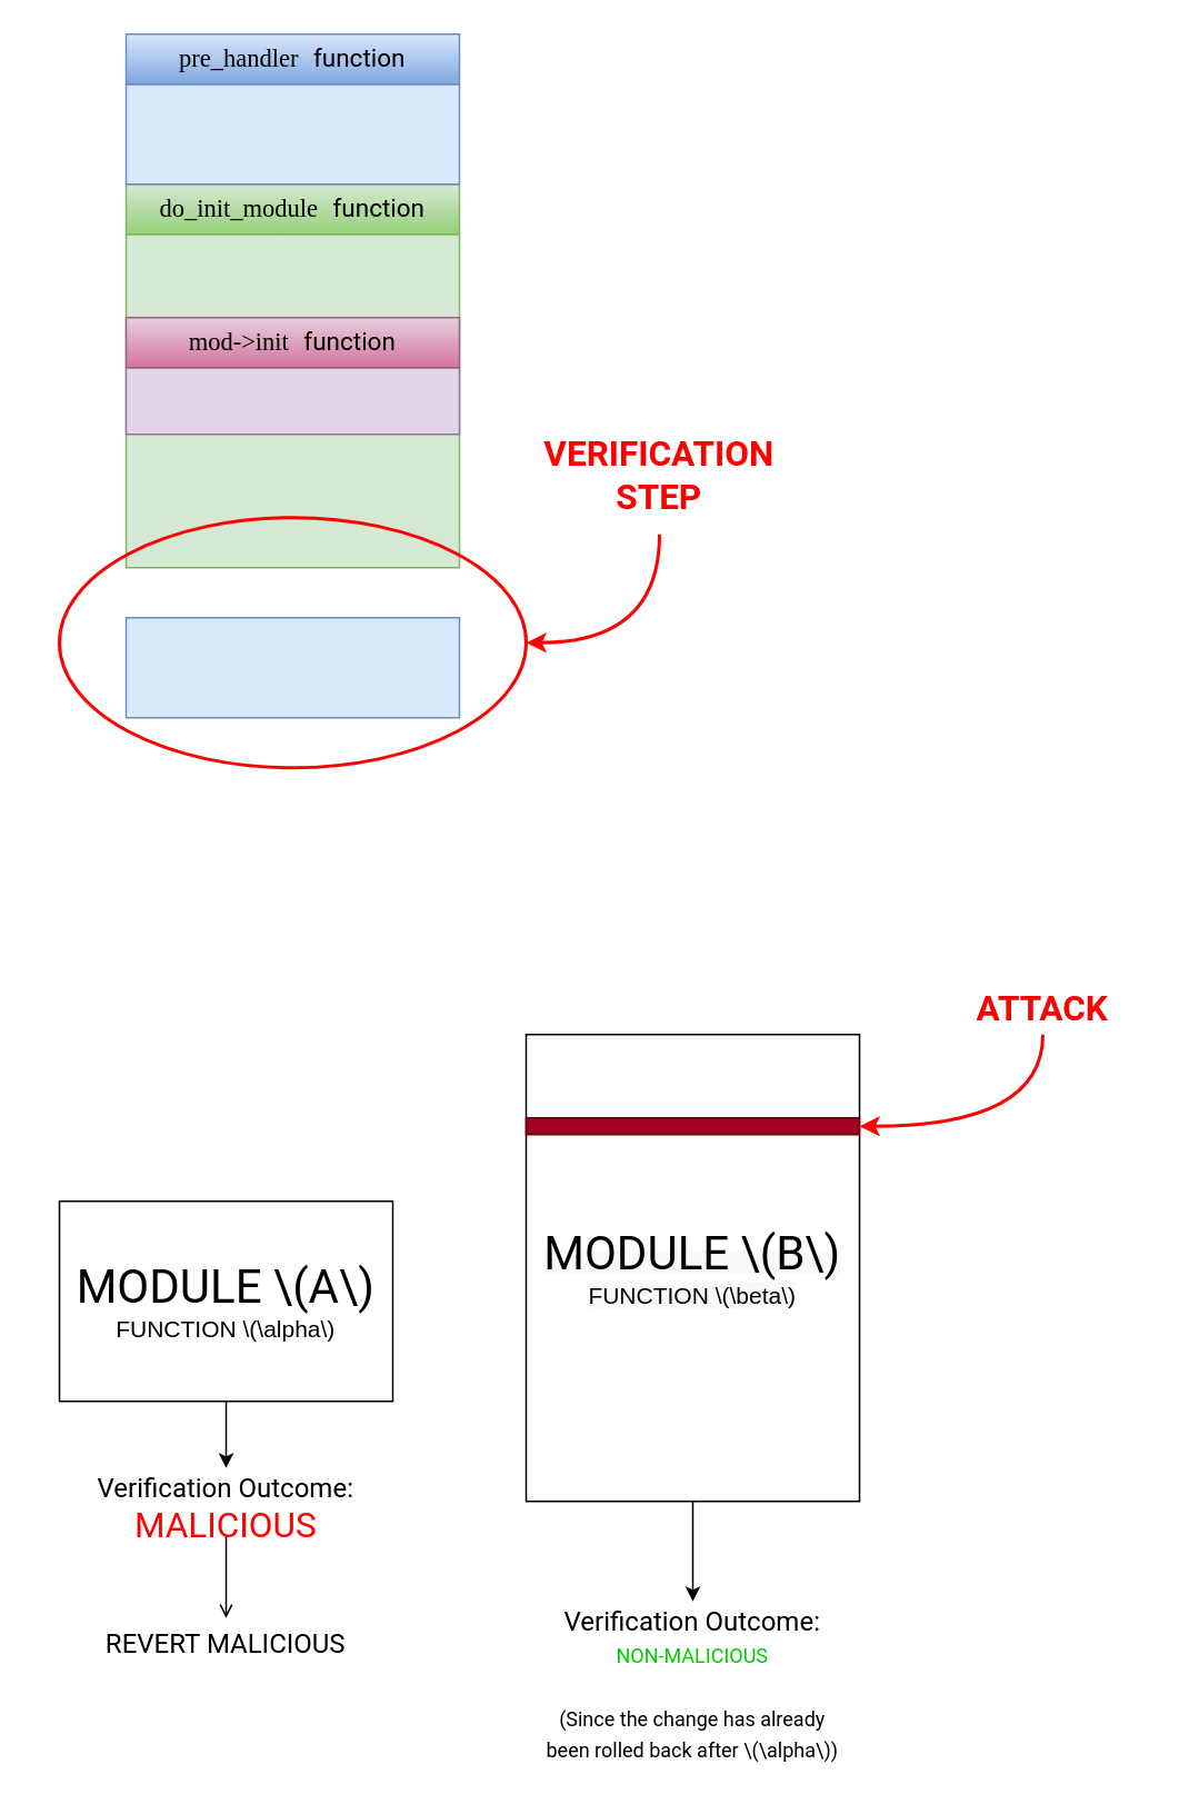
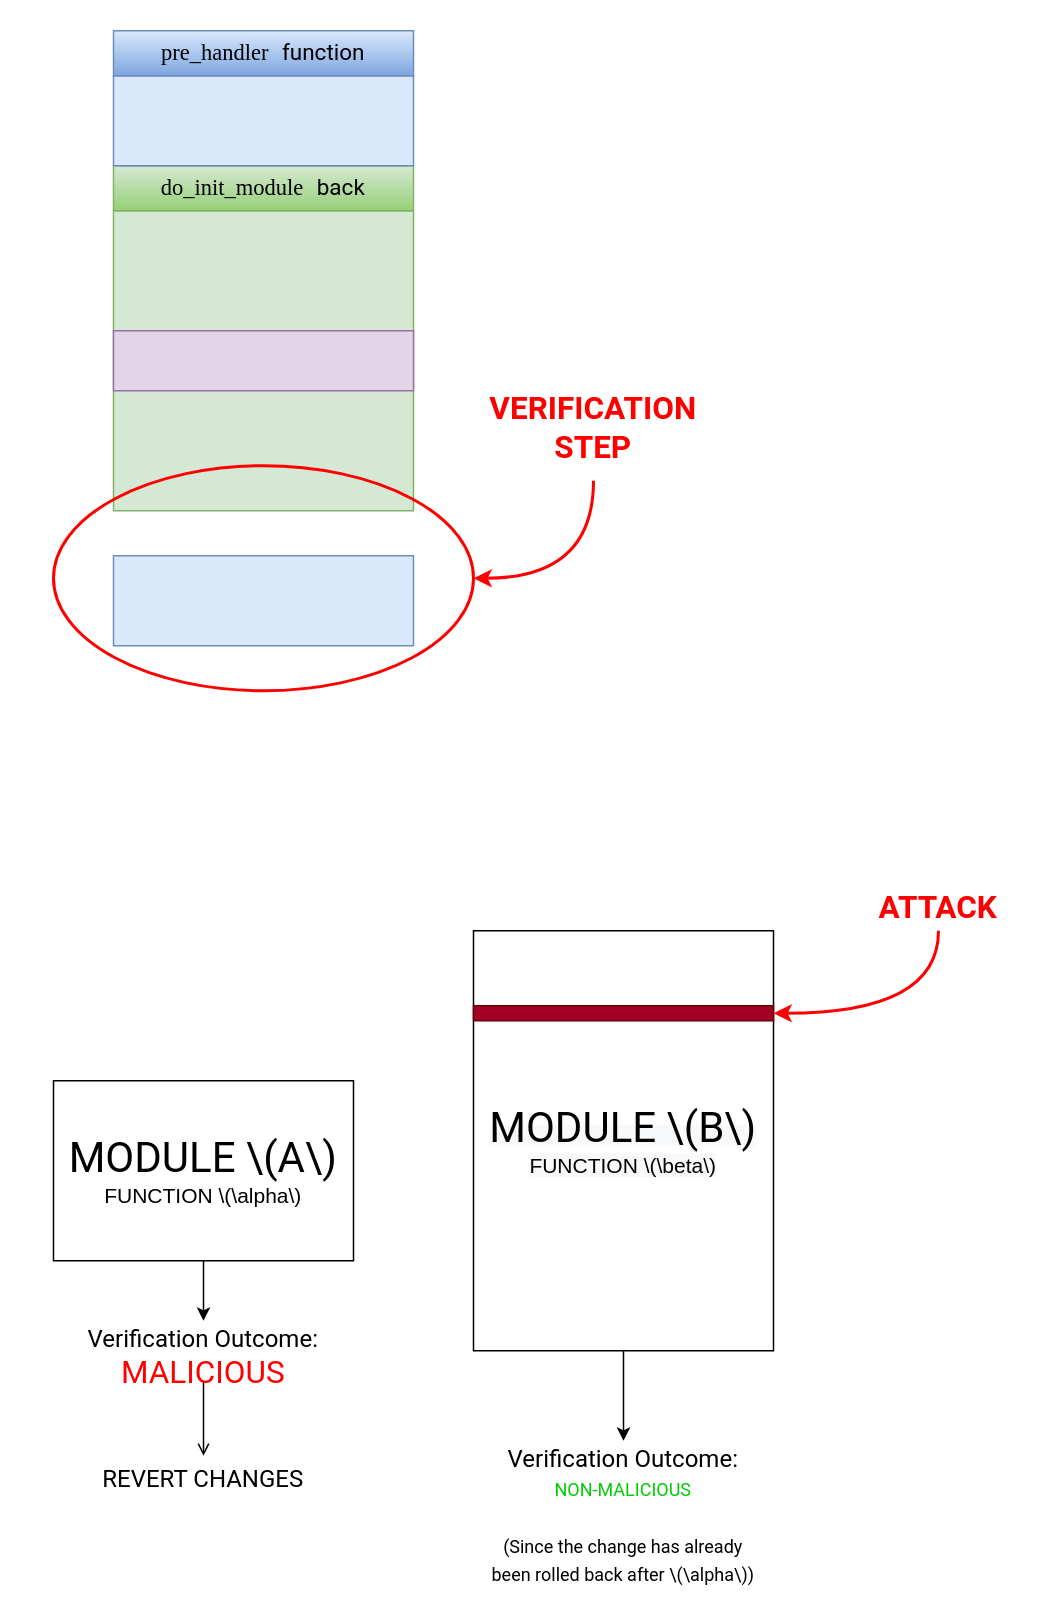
  <mxCell id="0" />
  <mxCell id="1" parent="0" />
  <mxCell id="2" value="" style="rounded=0;whiteSpace=wrap;html=1;fillColor=#d5e8d4;strokeColor=#82b366;" parent="1" vertex="1"><mxGeometry x="75" y="140" width="200" height="200" as="geometry" /></mxCell>
  <mxCell id="3" value="" style="rounded=0;whiteSpace=wrap;html=1;fillColor=#e1d5e7;strokeColor=#9673a6;fontFamily=Courier New;fontSize=15;" parent="1" vertex="1"><mxGeometry x="75" y="220" width="200" height="40" as="geometry" /></mxCell>
  <mxCell id="4" style="edgeStyle=orthogonalEdgeStyle;rounded=0;orthogonalLoop=1;jettySize=auto;html=1;exitX=0.5;exitY=1;exitDx=0;exitDy=0;" parent="1" source="3" target="3" edge="1"><mxGeometry relative="1" as="geometry" /></mxCell>
- <mxCell id="5" value="&lt;font face=&quot;JetBrains Mono&quot; data-font-src=&quot;https://fonts.googleapis.com/css?family=JetBrains+Mono&quot;&gt;do_init_module&lt;/font&gt; &lt;font face=&quot;Roboto&quot; data-font-src=&quot;https://fonts.googleapis.com/css?family=Roboto&quot;&gt;function&lt;/font&gt;" style="text;html=1;strokeColor=#82b366;fillColor=#d5e8d4;align=center;verticalAlign=middle;whiteSpace=wrap;rounded=0;fontFamily=Courier New;fontSize=15;gradientColor=#97d077;" parent="1" vertex="1"><mxGeometry x="75" y="110" width="200" height="30" as="geometry" /></mxCell>
- <mxCell id="6" value="&lt;font data-font-src=&quot;https://fonts.googleapis.com/css?family=JetBrains+Mono&quot; face=&quot;JetBrains Mono&quot;&gt;mod-&amp;gt;init&lt;/font&gt;&lt;span style=&quot;font-family: &amp;#34;courier new&amp;#34;&quot;&gt;&amp;nbsp;&lt;/span&gt;&lt;font face=&quot;Roboto&quot; data-font-src=&quot;https://fonts.googleapis.com/css?family=Roboto&quot;&gt;function&lt;/font&gt;" style="text;html=1;strokeColor=#996185;fillColor=#e6d0de;align=center;verticalAlign=middle;whiteSpace=wrap;rounded=0;fontFamily=Times New Roman;fontSize=15;gradientColor=#d5739d;" parent="1" vertex="1"><mxGeometry x="75" y="190" width="200" height="30" as="geometry" /></mxCell>
+ <mxCell id="5" value="&lt;font face=&quot;JetBrains Mono&quot; data-font-src=&quot;https://fonts.googleapis.com/css?family=JetBrains+Mono&quot;&gt;do_init_module&lt;/font&gt; &lt;font face=&quot;Roboto&quot; data-font-src=&quot;https://fonts.googleapis.com/css?family=Roboto&quot;&gt;back&lt;/font&gt;" style="text;html=1;strokeColor=#82b366;fillColor=#d5e8d4;align=center;verticalAlign=middle;whiteSpace=wrap;rounded=0;fontFamily=Courier New;fontSize=15;gradientColor=#97d077;" parent="1" vertex="1"><mxGeometry x="75" y="110" width="200" height="30" as="geometry" /></mxCell>
  <mxCell id="7" value="" style="rounded=0;whiteSpace=wrap;html=1;fontFamily=Times New Roman;fontSize=15;fillColor=#dae8fc;strokeColor=#6c8ebf;" parent="1" vertex="1"><mxGeometry x="75" y="50" width="200" height="60" as="geometry" /></mxCell>
  <mxCell id="8" value="" style="rounded=0;whiteSpace=wrap;html=1;fontFamily=Times New Roman;fontSize=15;fillColor=#dae8fc;strokeColor=#6c8ebf;" parent="1" vertex="1"><mxGeometry x="75" y="370" width="200" height="60" as="geometry" /></mxCell>
  <mxCell id="9" value="&lt;font face=&quot;JetBrains Mono&quot; data-font-src=&quot;https://fonts.googleapis.com/css?family=JetBrains+Mono&quot;&gt;pre_handler&lt;/font&gt;&lt;font face=&quot;Courier New&quot;&gt; &lt;/font&gt;&lt;font face=&quot;Roboto&quot; data-font-src=&quot;https://fonts.googleapis.com/css?family=Roboto&quot;&gt;function&lt;/font&gt;" style="text;html=1;strokeColor=#6c8ebf;fillColor=#dae8fc;align=center;verticalAlign=middle;whiteSpace=wrap;rounded=0;fontFamily=Times New Roman;fontSize=15;gradientColor=#7ea6e0;" parent="1" vertex="1"><mxGeometry x="75" y="20" width="200" height="30" as="geometry" /></mxCell>
  <mxCell id="10" value="" style="ellipse;whiteSpace=wrap;html=1;fontFamily=Times New Roman;fontSize=15;fillColor=none;strokeWidth=2;strokeColor=#FF0000;" parent="1" vertex="1"><mxGeometry x="35" y="310" width="280" height="150" as="geometry" /></mxCell>
  <mxCell id="11" style="edgeStyle=orthogonalEdgeStyle;rounded=0;orthogonalLoop=1;jettySize=auto;html=1;entryX=1;entryY=0.5;entryDx=0;entryDy=0;fontFamily=Times New Roman;fontSize=15;fontColor=#FF0000;curved=1;strokeWidth=2;strokeColor=#FF0000;" parent="1" source="12" target="10" edge="1"><mxGeometry relative="1" as="geometry" /></mxCell>
  <mxCell id="12" value="VERIFICATION STEP" style="text;html=1;strokeColor=none;fillColor=none;align=center;verticalAlign=middle;whiteSpace=wrap;rounded=0;fontFamily=Roboto;fontSize=21;fontStyle=1;fontColor=#FF0000;fontSource=https%3A%2F%2Ffonts.googleapis.com%2Fcss%3Ffamily%3DRoboto;" parent="1" vertex="1"><mxGeometry x="315" y="250" width="160" height="70" as="geometry" /></mxCell>
  <mxCell id="13" style="edgeStyle=orthogonalEdgeStyle;curved=1;rounded=0;orthogonalLoop=1;jettySize=auto;html=1;entryX=0.5;entryY=-0.333;entryDx=0;entryDy=0;entryPerimeter=0;fontFamily=Roboto;fontSource=https%3A%2F%2Ffonts.googleapis.com%2Fcss%3Ffamily%3DRoboto;fontSize=21;fontColor=#000000;strokeColor=#000000;strokeWidth=1;" edge="1" parent="1" source="14" target="21"><mxGeometry relative="1" as="geometry" /></mxCell>
  <mxCell id="14" value="&lt;font face=&quot;Roboto&quot;&gt;&lt;span style=&quot;font-size: 28px&quot;&gt;MODULE \(A\)&lt;br&gt;&lt;/span&gt;&lt;/font&gt;&lt;font style=&quot;font-size: 14px&quot;&gt;FUNCTION \(\alpha\)&lt;/font&gt;" style="rounded=0;whiteSpace=wrap;html=1;" vertex="1" parent="1"><mxGeometry x="35" y="720" width="200" height="120" as="geometry" /></mxCell>
  <mxCell id="15" style="edgeStyle=orthogonalEdgeStyle;curved=1;rounded=0;orthogonalLoop=1;jettySize=auto;html=1;entryX=0.5;entryY=0;entryDx=0;entryDy=0;fontFamily=Roboto;fontSource=https%3A%2F%2Ffonts.googleapis.com%2Fcss%3Ffamily%3DRoboto;fontSize=12;fontColor=#000000;strokeColor=#000000;strokeWidth=1;" edge="1" parent="1" source="16" target="23"><mxGeometry relative="1" as="geometry" /></mxCell>
  <mxCell id="16" value="&lt;font face=&quot;Roboto&quot; style=&quot;color: rgb(0 , 0 , 0) ; font-size: 12px ; font-style: normal ; font-weight: 400 ; letter-spacing: normal ; text-align: center ; text-indent: 0px ; text-transform: none ; word-spacing: 0px ; background-color: rgb(248 , 249 , 250)&quot;&gt;&lt;span style=&quot;font-size: 28px&quot;&gt;MODULE \(B\)&lt;br&gt;&lt;/span&gt;&lt;/font&gt;&lt;font style=&quot;color: rgb(0 , 0 , 0) ; font-family: &amp;#34;helvetica&amp;#34; ; font-style: normal ; font-weight: 400 ; letter-spacing: normal ; text-align: center ; text-indent: 0px ; text-transform: none ; word-spacing: 0px ; background-color: rgb(248 , 249 , 250) ; font-size: 14px&quot;&gt;FUNCTION \(\beta\)&lt;/font&gt;" style="rounded=0;whiteSpace=wrap;html=1;" vertex="1" parent="1"><mxGeometry x="315" y="620" width="200" height="280" as="geometry" /></mxCell>
  <mxCell id="17" value="" style="rounded=0;whiteSpace=wrap;html=1;fontFamily=Roboto;fontSource=https%3A%2F%2Ffonts.googleapis.com%2Fcss%3Ffamily%3DRoboto;fontSize=14;fillColor=#a20025;fontColor=#ffffff;strokeColor=#6F0000;" vertex="1" parent="1"><mxGeometry x="315" y="670" width="200" height="10" as="geometry" /></mxCell>
  <mxCell id="18" style="edgeStyle=orthogonalEdgeStyle;rounded=0;orthogonalLoop=1;jettySize=auto;html=1;entryX=1;entryY=0.5;entryDx=0;entryDy=0;fontFamily=Roboto;fontSource=https%3A%2F%2Ffonts.googleapis.com%2Fcss%3Ffamily%3DRoboto;fontSize=21;fontColor=#FF0000;exitX=0.5;exitY=1;exitDx=0;exitDy=0;curved=1;strokeWidth=2;strokeColor=#FF0000;" edge="1" parent="1" source="19" target="17"><mxGeometry relative="1" as="geometry" /></mxCell>
  <mxCell id="19" value="ATTACK" style="text;html=1;strokeColor=none;fillColor=none;align=center;verticalAlign=middle;whiteSpace=wrap;rounded=0;fontFamily=Roboto;fontSource=https%3A%2F%2Ffonts.googleapis.com%2Fcss%3Ffamily%3DRoboto;fontSize=21;fontColor=#FF0000;fontStyle=1" vertex="1" parent="1"><mxGeometry x="565" y="590" width="120" height="30" as="geometry" /></mxCell>
  <mxCell id="20" style="edgeStyle=orthogonalEdgeStyle;curved=1;rounded=0;orthogonalLoop=1;jettySize=auto;html=1;fontFamily=Roboto;fontSource=https%3A%2F%2Ffonts.googleapis.com%2Fcss%3Ffamily%3DRoboto;fontSize=16;fontColor=#000000;strokeColor=#000000;strokeWidth=1;endArrow=open;" edge="1" parent="1" source="21" target="22"><mxGeometry relative="1" as="geometry" /></mxCell>
  <mxCell id="21" value="&lt;font color=&quot;#000000&quot;&gt;Verification Outcome:&lt;br&gt;&lt;/font&gt;&lt;font style=&quot;font-size: 21px&quot;&gt;MALICIOUS&lt;/font&gt;" style="text;html=1;strokeColor=none;fillColor=none;align=center;verticalAlign=middle;whiteSpace=wrap;rounded=0;fontFamily=Roboto;fontSource=https%3A%2F%2Ffonts.googleapis.com%2Fcss%3Ffamily%3DRoboto;fontSize=16;fontColor=#FF0000;" vertex="1" parent="1"><mxGeometry x="55" y="890" width="160" height="30" as="geometry" /></mxCell>
- <mxCell id="22" value="REVERT MALICIOUS" style="text;html=1;strokeColor=none;fillColor=none;align=center;verticalAlign=middle;whiteSpace=wrap;rounded=0;fontFamily=Roboto;fontSource=https%3A%2F%2Ffonts.googleapis.com%2Fcss%3Ffamily%3DRoboto;fontSize=16;fontColor=#000000;" vertex="1" parent="1"><mxGeometry x="20" y="970" width="230" height="30" as="geometry" /></mxCell>
+ <mxCell id="22" value="REVERT CHANGES" style="text;html=1;strokeColor=none;fillColor=none;align=center;verticalAlign=middle;whiteSpace=wrap;rounded=0;fontFamily=Roboto;fontSource=https%3A%2F%2Ffonts.googleapis.com%2Fcss%3Ffamily%3DRoboto;fontSize=16;fontColor=#000000;" vertex="1" parent="1"><mxGeometry x="20" y="970" width="230" height="30" as="geometry" /></mxCell>
  <mxCell id="23" value="&lt;font color=&quot;#000000&quot;&gt;Verification Outcome:&lt;br&gt;&lt;/font&gt;&lt;font&gt;&lt;font color=&quot;#00cc00&quot; style=&quot;font-size: 12px&quot;&gt;NON-MALICIOUS&lt;/font&gt;&lt;br&gt;&lt;br&gt;&lt;font color=&quot;#000000&quot;&gt;&lt;span style=&quot;font-size: 12px&quot;&gt;(Since the change has already been rolled back after \(\alpha\))&lt;/span&gt;&lt;/font&gt;&lt;br&gt;&lt;/font&gt;" style="text;html=1;strokeColor=none;fillColor=none;align=center;verticalAlign=middle;whiteSpace=wrap;rounded=0;fontFamily=Roboto;fontSource=https%3A%2F%2Ffonts.googleapis.com%2Fcss%3Ffamily%3DRoboto;fontSize=16;fontColor=#FF0000;" vertex="1" parent="1"><mxGeometry x="325" y="960" width="180" height="100" as="geometry" /></mxCell>
